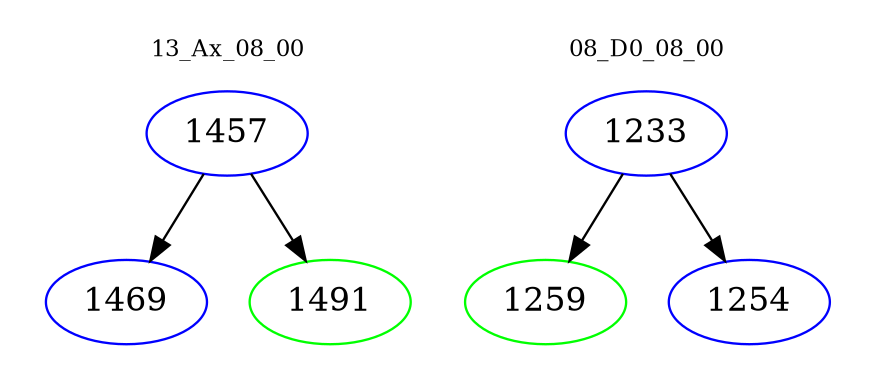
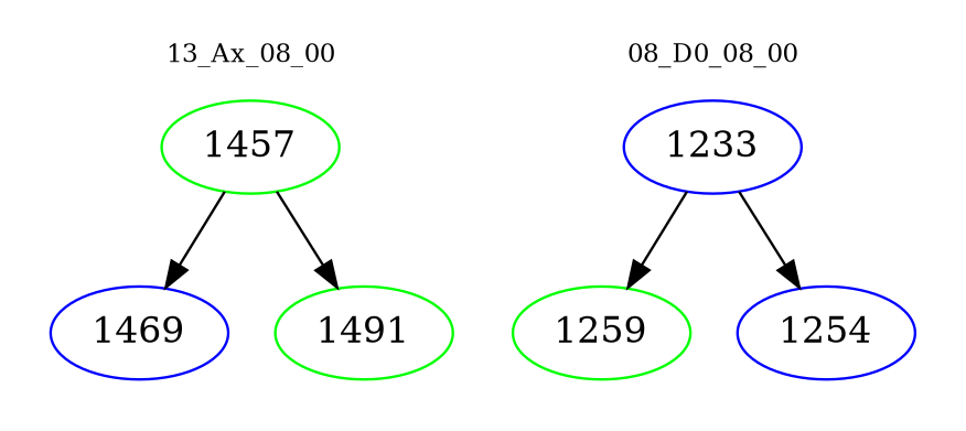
  digraph {
    node [color=green]
    edge [color=black]
-   n1 [color=blue label=1457]
+   n1 [label=1457]
    n2 [color=blue label=1469]
    n3 [label=1491]
    n4 [color=blue label=1233]
    n5 [label=1259]
    n6 [color=blue label=1254]
    subgraph cluster_1 {
      color=white
      fontsize=10
      label="13_Ax_08_00"
      n1
      n2
      n3
    }
    subgraph cluster_2 {
      color=white
      fontsize=10
      label="08_D0_08_00"
      n4
      n5
      n6
    }
    n1 -> n2
    n1 -> n3
    n4 -> n5
    n4 -> n6
  }
